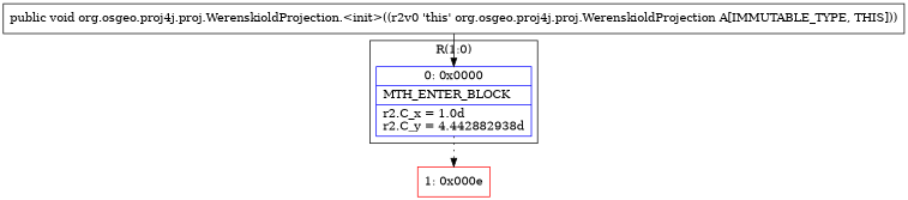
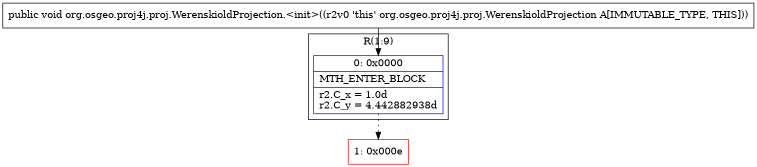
  digraph {
    node [shape=record]
    n1 [color=blue label="{0\:\ 0x0000|MTH_ENTER_BLOCK\l|r2.C_x = 1.0d\lr2.C_y = 4.442882938d\l}"]
    n2 [color=red label="{1\:\ 0x000e}"]
    n3 [label="{public void org.osgeo.proj4j.proj.WerenskioldProjection.\<init\>((r2v0 'this' org.osgeo.proj4j.proj.WerenskioldProjection A[IMMUTABLE_TYPE, THIS])) }"]
    subgraph cluster_1 {
-     label="R(1:0)"
+     label="R(1:9)"
      n1
    }
    n1 -> n2 [style=dotted]
    n3 -> n1 [style=solid]
  }
